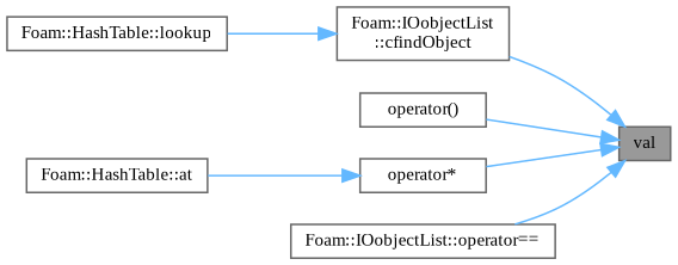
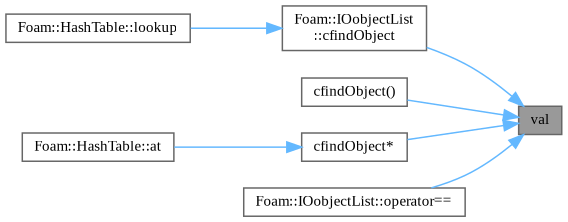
  digraph {
    fontname="Liberation Serif"
    rankdir=RL
    node [color=grey40 fillcolor=white fontname="Liberation Serif" fontsize=10 shape=box style=filled]
    edge [color=steelblue1 dir=back fontname="Liberation Serif" fontsize=10 labelfontname=Helvetica labelfontsize=10 style=solid]
    n1 [color=gray40 fillcolor=grey60 fontcolor=black height=0.2 label=val width=0.4]
    n2 [height=0.2 label="Foam::IOobjectList\l::cfindObject" width=0.4]
-   n3 [height=0.2 label="operator()" width=0.4]
-   n4 [height=0.2 label="operator*" width=0.4]
+   n3 [height=0.2 label="cfindObject()" width=0.4]
+   n4 [height=0.2 label="cfindObject*" width=0.4]
    n5 [height=0.2 label="Foam::IOobjectList::operator==" width=0.4]
    n6 [height=0.2 label="Foam::HashTable::at" width=0.4]
    n7 [height=0.2 label="Foam::HashTable::lookup" width=0.4]
    n1 -> n2
    n1 -> n3
    n1 -> n4
    n1 -> n5
    n2 -> n7
    n4 -> n6
  }
